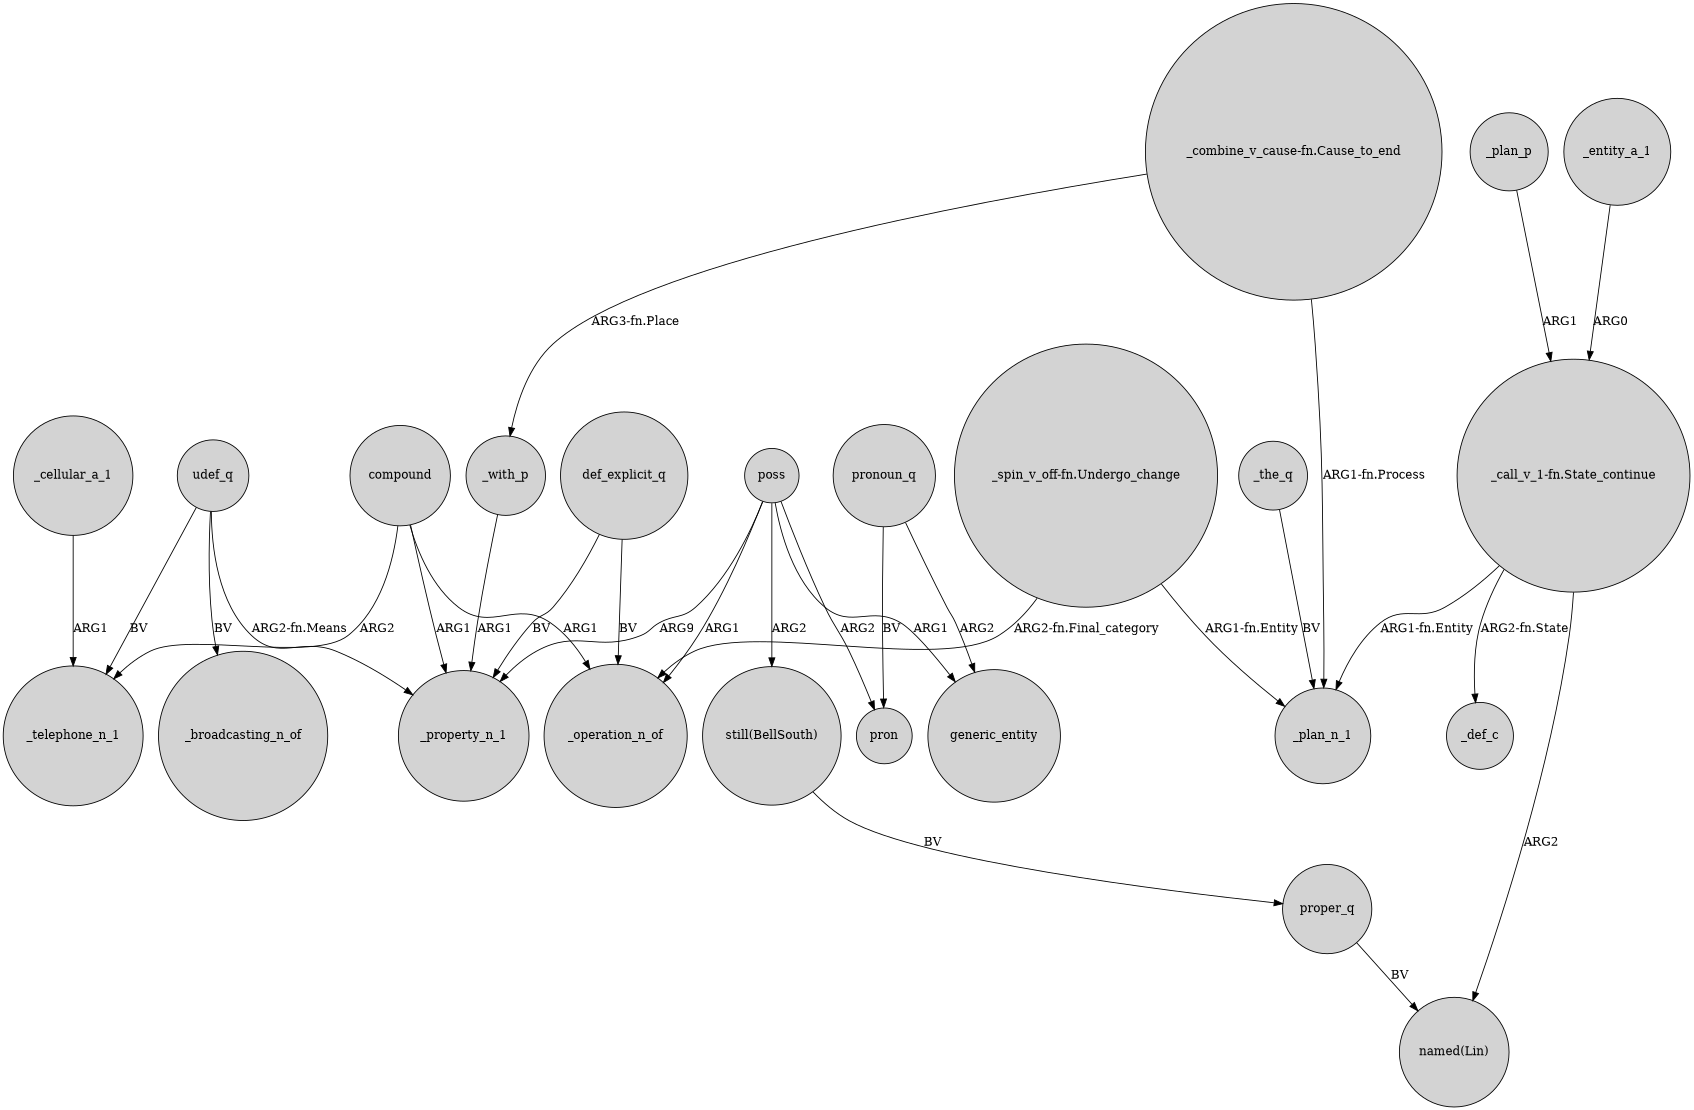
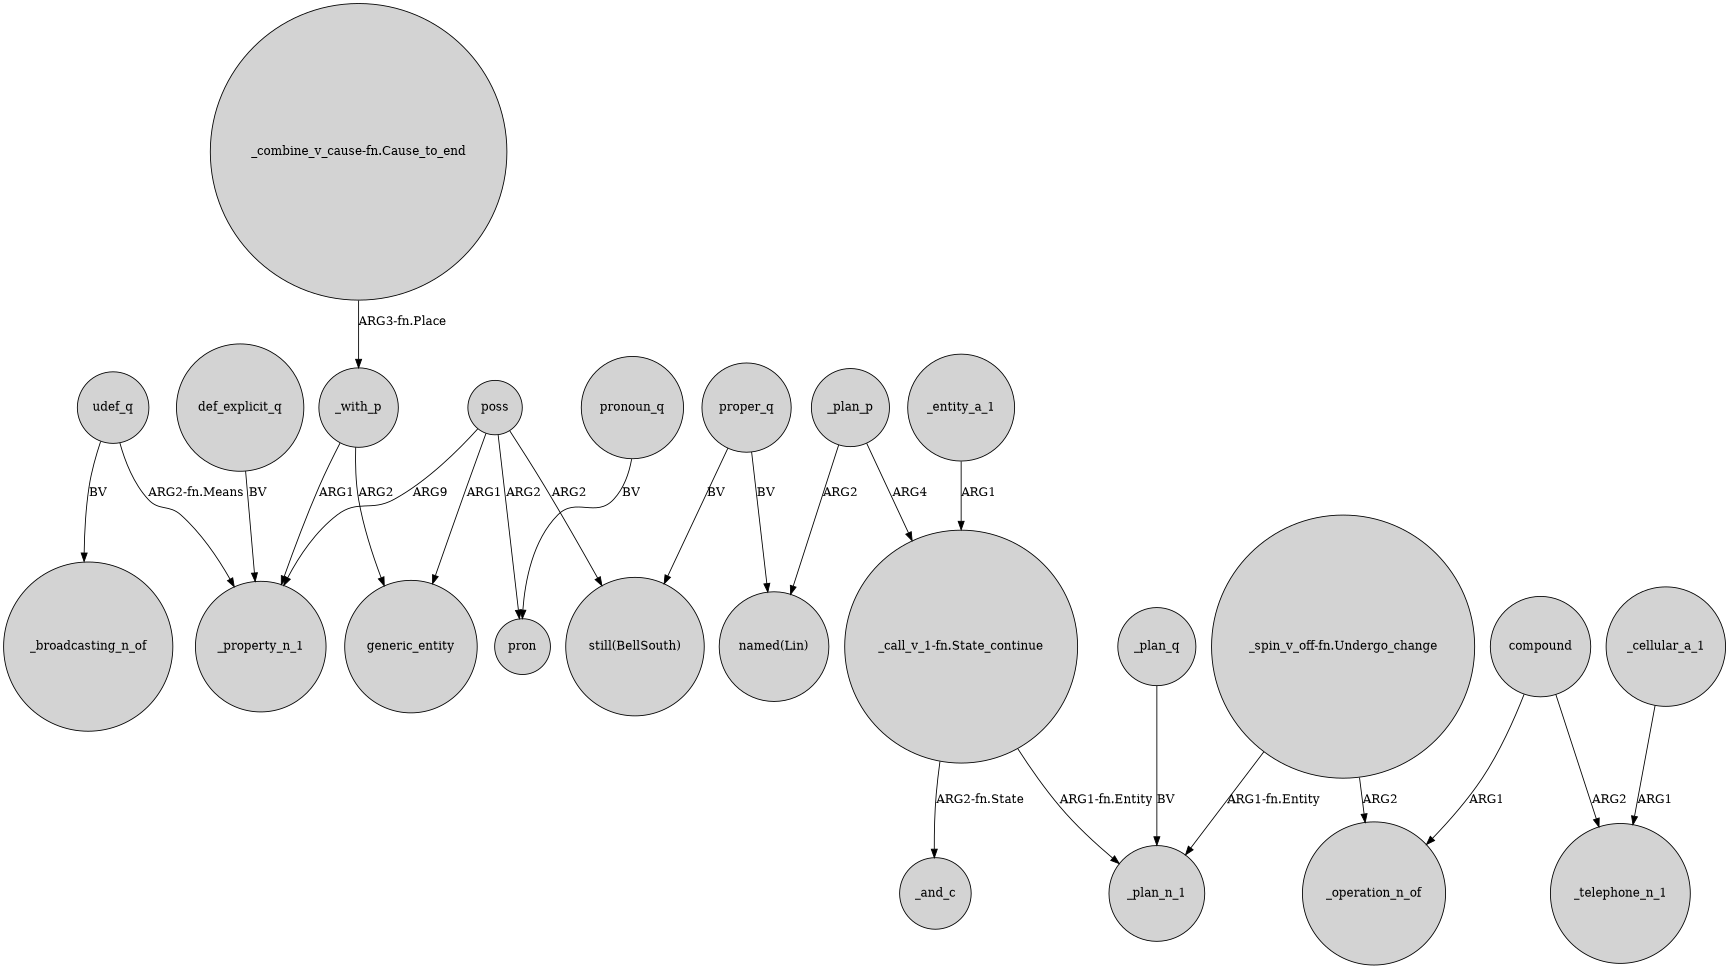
  digraph {
    node [shape=circle style=filled]
    udef_q
    _telephone_n_1
    _broadcasting_n_of
    _property_n_1
    def_explicit_q
    _operation_n_of
    "_combine_v_cause-fn.Cause_to_end"
    _plan_n_1
    _with_p
    generic_entity
    "_call_v_1-fn.State_continue"
-   _and_c [label=_def_c]
+   _and_c
    compound
    _cellular_a_1
    n15 [label=_plan_p]
    "named(Lin)"
    proper_q
    n18 [label="still(BellSouth)"]
    poss
    pron
    n21 [label=_entity_a_1]
    pronoun_q
    "_spin_v_off-fn.Undergo_change"
-   _the_q
-   udef_q -> _telephone_n_1 [label=BV]
+   _the_q [label=_plan_q]
    udef_q -> _broadcasting_n_of [label=BV]
    udef_q -> _property_n_1 [label="ARG2-fn.Means"]
    def_explicit_q -> _property_n_1 [label=BV]
-   def_explicit_q -> _operation_n_of [label=BV]
-   "_combine_v_cause-fn.Cause_to_end" -> _plan_n_1 [label="ARG1-fn.Process"]
    "_combine_v_cause-fn.Cause_to_end" -> _with_p [label="ARG3-fn.Place"]
    _with_p -> _property_n_1 [label=ARG1]
-   pronoun_q -> generic_entity [label=ARG2]
+   _with_p -> generic_entity [label=ARG2]
    "_call_v_1-fn.State_continue" -> _plan_n_1 [label="ARG1-fn.Entity"]
    "_call_v_1-fn.State_continue" -> _and_c [label="ARG2-fn.State"]
    compound -> _telephone_n_1 [label=ARG2]
-   compound -> _property_n_1 [label=ARG1]
    compound -> _operation_n_of [label=ARG1]
    _cellular_a_1 -> _telephone_n_1 [label=ARG1]
-   n15 -> "_call_v_1-fn.State_continue" [label=ARG1]
-   "_call_v_1-fn.State_continue" -> "named(Lin)" [label=ARG2]
+   n15 -> "_call_v_1-fn.State_continue" [label=ARG4]
+   n15 -> "named(Lin)" [label=ARG2]
    proper_q -> "named(Lin)" [label=BV]
-   n18 -> proper_q [label=BV]
+   proper_q -> n18 [label=BV]
    poss -> _property_n_1 [label=ARG9]
-   poss -> _operation_n_of [label=ARG1]
    poss -> generic_entity [label=ARG1]
    poss -> n18 [label=ARG2]
    poss -> pron [label=ARG2]
-   n21 -> "_call_v_1-fn.State_continue" [label=ARG0]
+   n21 -> "_call_v_1-fn.State_continue" [label=ARG1]
    pronoun_q -> pron [label=BV]
-   "_spin_v_off-fn.Undergo_change" -> _operation_n_of [label="ARG2-fn.Final_category"]
+   "_spin_v_off-fn.Undergo_change" -> _operation_n_of [label=ARG2]
    "_spin_v_off-fn.Undergo_change" -> _plan_n_1 [label="ARG1-fn.Entity"]
    _the_q -> _plan_n_1 [label=BV]
  }
